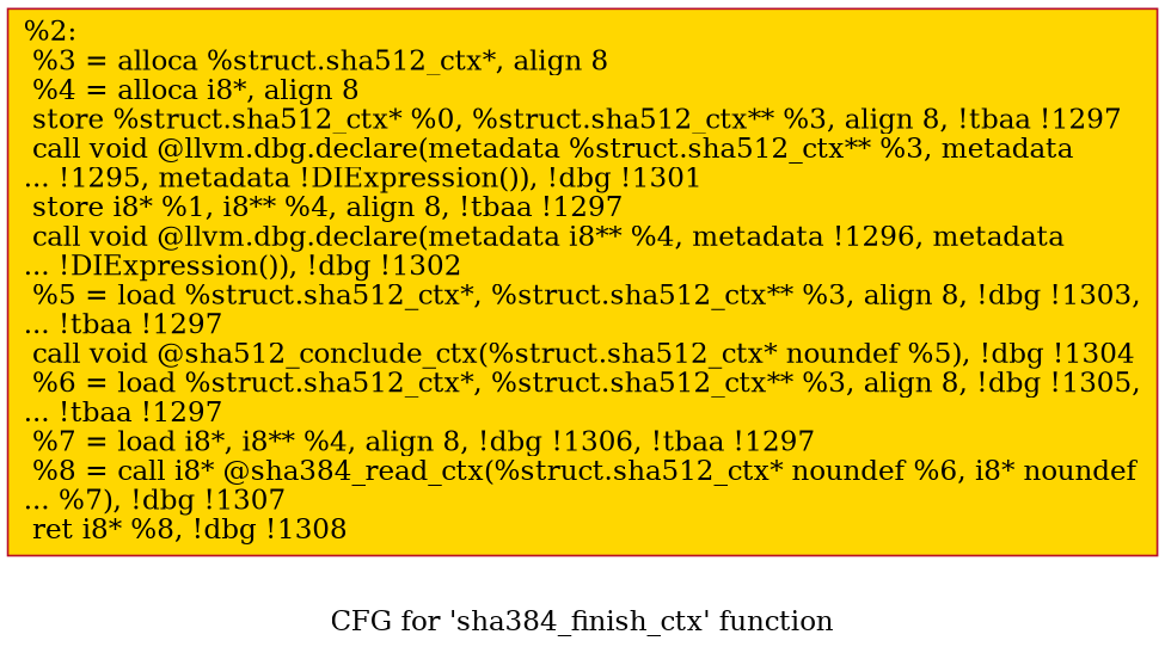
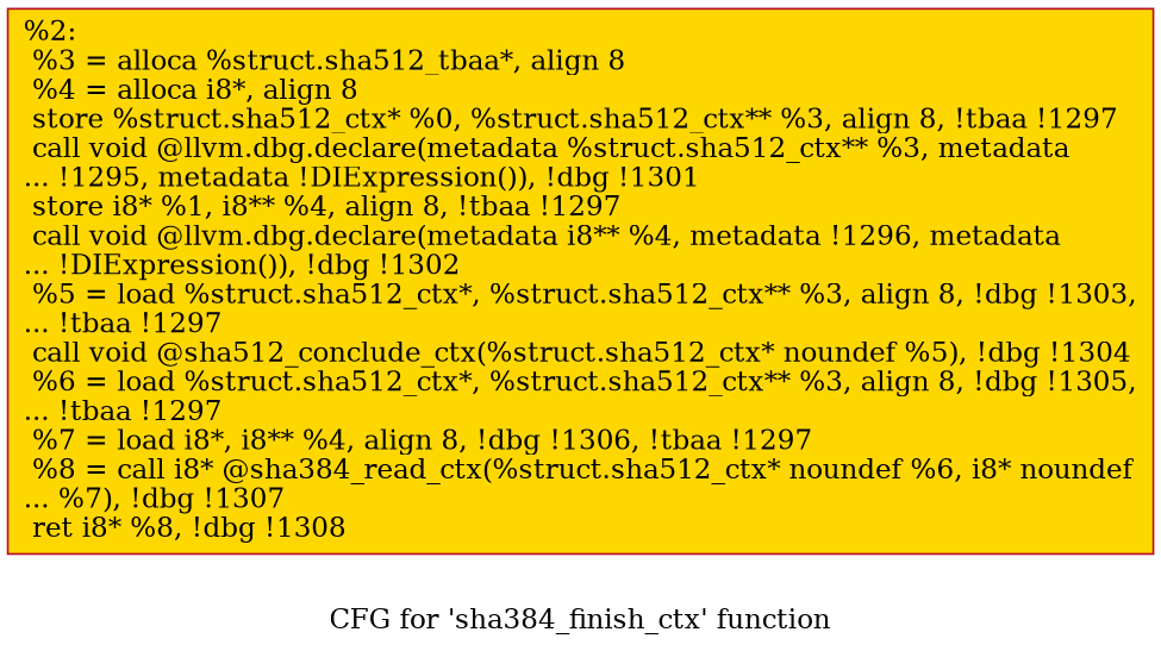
  digraph {
    label="CFG for 'sha384_finish_ctx' function"
-   n1 [color="#b70d28ff" fillcolor=gold label="{%2:\l  %3 = alloca %struct.sha512_ctx*, align 8\l  %4 = alloca i8*, align 8\l  store %struct.sha512_ctx* %0, %struct.sha512_ctx** %3, align 8, !tbaa !1297\l  call void @llvm.dbg.declare(metadata %struct.sha512_ctx** %3, metadata\l... !1295, metadata !DIExpression()), !dbg !1301\l  store i8* %1, i8** %4, align 8, !tbaa !1297\l  call void @llvm.dbg.declare(metadata i8** %4, metadata !1296, metadata\l... !DIExpression()), !dbg !1302\l  %5 = load %struct.sha512_ctx*, %struct.sha512_ctx** %3, align 8, !dbg !1303,\l... !tbaa !1297\l  call void @sha512_conclude_ctx(%struct.sha512_ctx* noundef %5), !dbg !1304\l  %6 = load %struct.sha512_ctx*, %struct.sha512_ctx** %3, align 8, !dbg !1305,\l... !tbaa !1297\l  %7 = load i8*, i8** %4, align 8, !dbg !1306, !tbaa !1297\l  %8 = call i8* @sha384_read_ctx(%struct.sha512_ctx* noundef %6, i8* noundef\l... %7), !dbg !1307\l  ret i8* %8, !dbg !1308\l}" shape=record style=filled]
+   n1 [color="#b70d28ff" fillcolor=gold label="{%2:\l  %3 = alloca %struct.sha512_tbaa*, align 8\l  %4 = alloca i8*, align 8\l  store %struct.sha512_ctx* %0, %struct.sha512_ctx** %3, align 8, !tbaa !1297\l  call void @llvm.dbg.declare(metadata %struct.sha512_ctx** %3, metadata\l... !1295, metadata !DIExpression()), !dbg !1301\l  store i8* %1, i8** %4, align 8, !tbaa !1297\l  call void @llvm.dbg.declare(metadata i8** %4, metadata !1296, metadata\l... !DIExpression()), !dbg !1302\l  %5 = load %struct.sha512_ctx*, %struct.sha512_ctx** %3, align 8, !dbg !1303,\l... !tbaa !1297\l  call void @sha512_conclude_ctx(%struct.sha512_ctx* noundef %5), !dbg !1304\l  %6 = load %struct.sha512_ctx*, %struct.sha512_ctx** %3, align 8, !dbg !1305,\l... !tbaa !1297\l  %7 = load i8*, i8** %4, align 8, !dbg !1306, !tbaa !1297\l  %8 = call i8* @sha384_read_ctx(%struct.sha512_ctx* noundef %6, i8* noundef\l... %7), !dbg !1307\l  ret i8* %8, !dbg !1308\l}" shape=record style=filled]
  }
